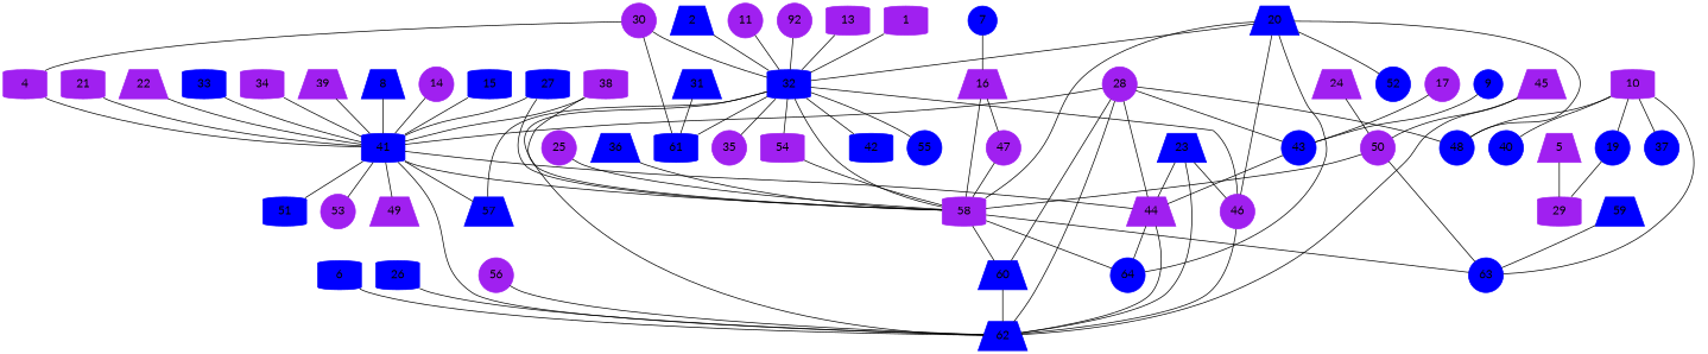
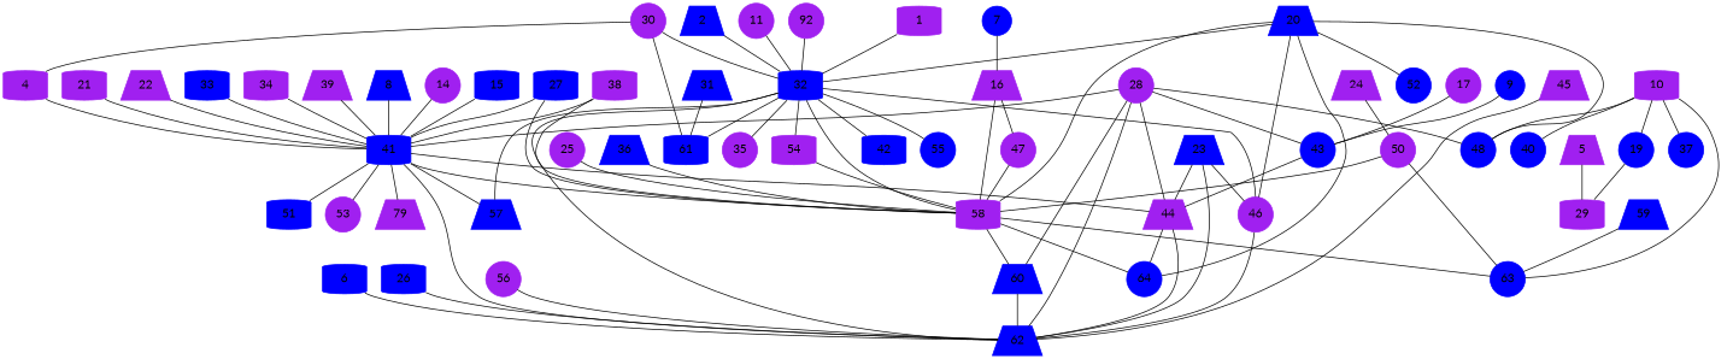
  graph {
    fontname=Lato
    node [color=purple fontname=Lato shape=circle style=filled]
    edge [fontname=Lato weight=1.0]
    1 [shape=cylinder]
    32 [color=blue shape=cylinder]
    62 [color=blue shape=trapezium]
    58 [shape=cylinder]
    46
    61 [color=blue shape=cylinder]
    35
    42 [color=blue shape=cylinder]
    54 [shape=cylinder]
    55 [color=blue]
    57 [color=blue shape=trapezium]
    2 [color=blue shape=trapezium]
    41 [color=blue shape=cylinder]
    28
    43 [color=blue]
    48 [color=blue]
    44 [shape=trapezium]
    60 [color=blue shape=trapezium]
    63 [color=blue]
    50
    4 [shape=cylinder]
-   49 [shape=trapezium]
+   49 [shape=trapezium label=79]
    51 [color=blue shape=cylinder]
    53
    5 [shape=trapezium]
    29 [shape=cylinder]
    6 [color=blue shape=cylinder]
    7 [color=blue]
    16 [shape=trapezium]
    47
    8 [color=blue shape=trapezium]
    9 [color=blue]
    10 [shape=cylinder]
    19 [color=blue]
    37 [color=blue]
    40 [color=blue]
    11
    n38 [label=92]
-   13 [shape=cylinder]
    14
    15 [color=blue shape=cylinder]
    38 [shape=cylinder]
    64 [color=blue]
    17
    20 [color=blue shape=trapezium]
    52 [color=blue]
    21 [shape=cylinder]
    22 [shape=trapezium]
    23 [color=blue shape=trapezium]
    24 [shape=trapezium]
    25
    26 [color=blue shape=cylinder]
    27 [color=blue shape=cylinder]
    30
    31 [color=blue shape=trapezium]
    33 [color=blue shape=cylinder]
    34 [shape=cylinder]
    36 [color=blue shape=trapezium]
    39 [shape=trapezium]
    45 [shape=trapezium]
    56
    59 [color=blue shape=trapezium]
    1 -- 32
    32 -- 62
    32 -- 58
    32 -- 46
    32 -- 61
    32 -- 35
    32 -- 42
    32 -- 54
    32 -- 55
    32 -- 57
    58 -- 60
    58 -- 63
    58 -- 64
    46 -- 62
    54 -- 58
    2 -- 32
    41 -- 62
    41 -- 58
    41 -- 57
    41 -- 44
    41 -- 49
    41 -- 51
    41 -- 53
    28 -- 62
    28 -- 41
    28 -- 43
    28 -- 48
    28 -- 44
    28 -- 60
    43 -- 44
    44 -- 62
    44 -- 64
    60 -- 62
    50 -- 58 [weight=2.0]
    50 -- 63
    4 -- 41
    5 -- 29
    6 -- 62
    7 -- 16
    16 -- 58
    16 -- 47
    47 -- 58
    8 -- 41
    9 -- 43
    10 -- 48
    10 -- 63
    10 -- 19
    10 -- 37
    10 -- 40
    19 -- 29
    11 -- 32
    n38 -- 32
-   13 -- 32
    14 -- 41
    15 -- 41
    38 -- 58
    38 -- 41
    17 -- 43
    20 -- 32
    20 -- 58
    20 -- 46
    20 -- 48
    20 -- 64
    20 -- 52
    21 -- 41
    22 -- 41
    23 -- 62
    23 -- 46
    23 -- 44
    24 -- 50
    25 -- 58
    26 -- 62
    27 -- 58
    27 -- 41
    30 -- 32
    30 -- 61
    30 -- 4
    31 -- 61
    33 -- 41
    34 -- 41
    36 -- 58
    39 -- 41
    45 -- 62
-   45 -- 50
    56 -- 62
    59 -- 63
  }
